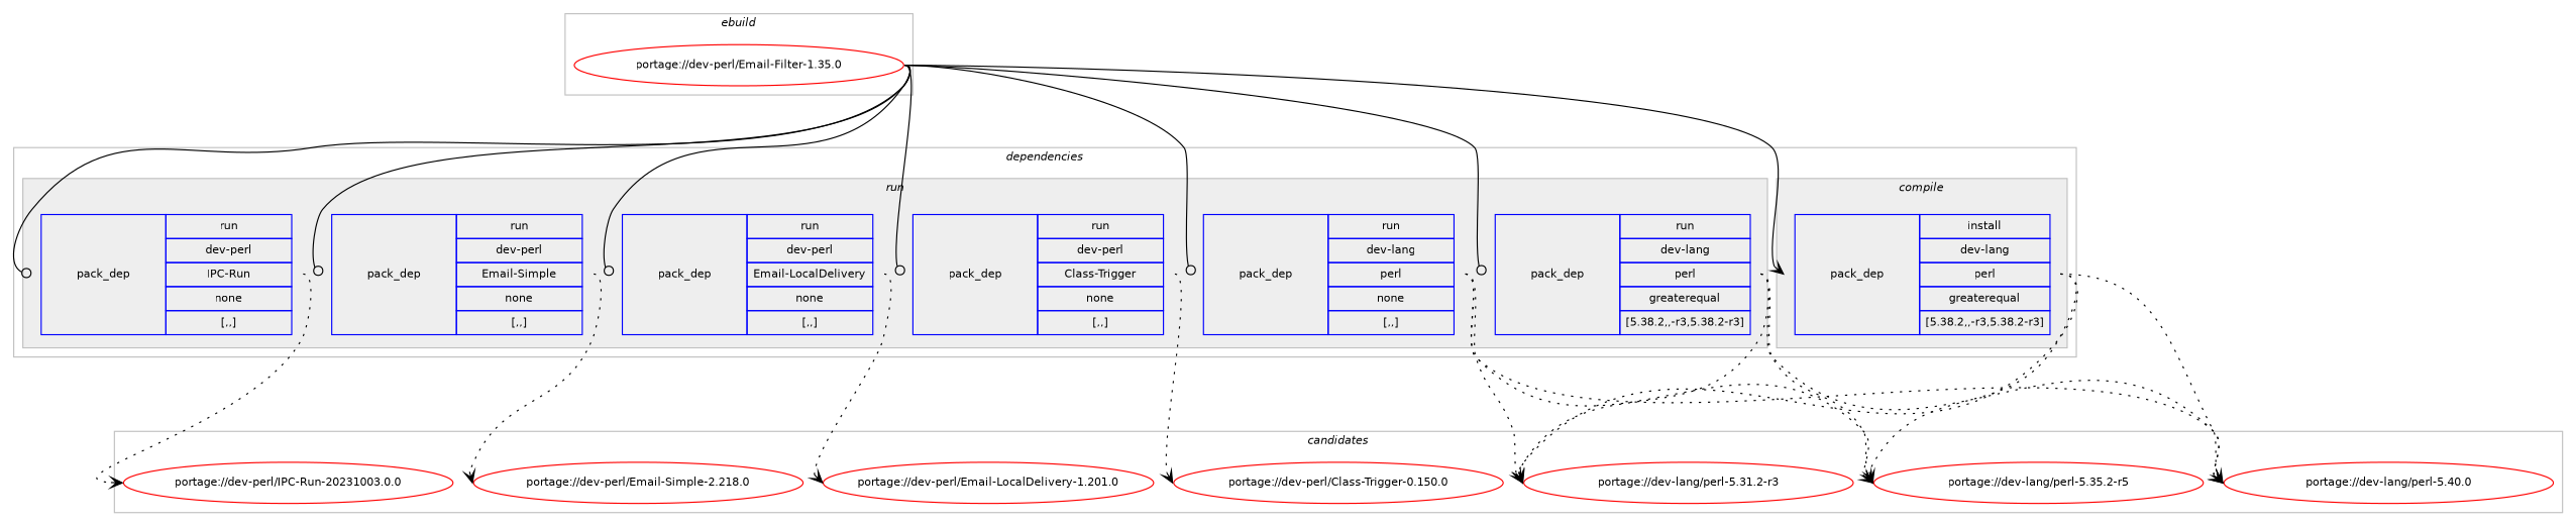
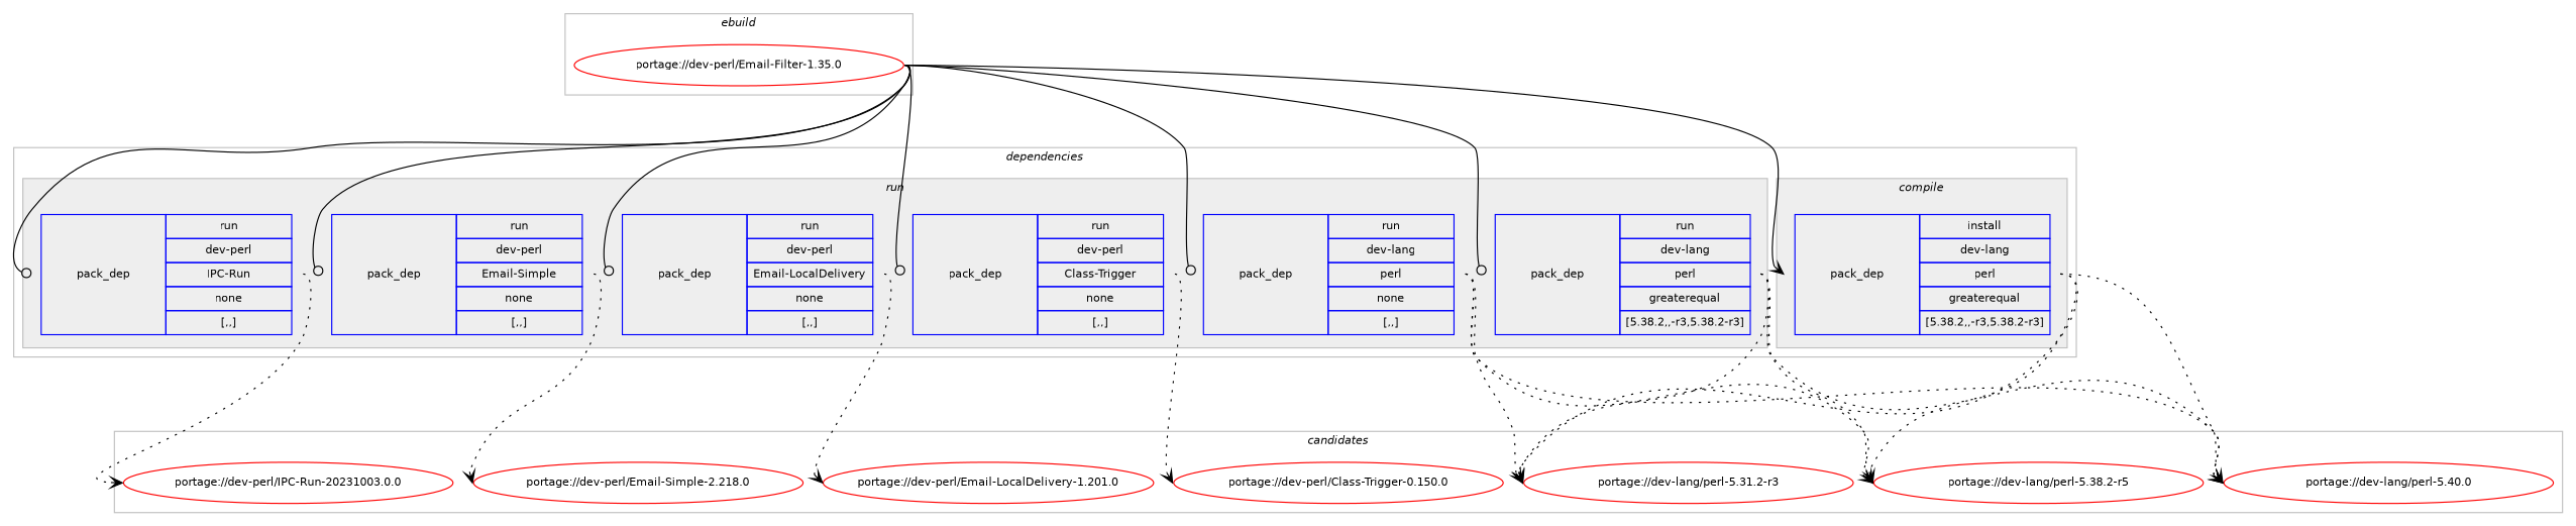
  digraph {
    compound=true
    concentrate=true
    fontname=Helvetica
    fontsize=10
    newrank=true
    rankdir=TB
    ranksep=1.5
    node [color=red fontname=Helvetica fontsize=10]
    edge [arrowhead=vee headport=w style=dotted tailport=e weight=100]
    n1 [label="portage://dev-perl/Email-Filter-1.35.0" width=4]
    n2 [color=blue label=<<TABLE BORDER="0" CELLBORDER="1" CELLSPACING="0" CELLPADDING="4" WIDTH="220"><TR><TD ROWSPAN="6" CELLPADDING="30">pack_dep</TD></TR><TR><TD WIDTH="110">install</TD></TR><TR><TD>dev-lang</TD></TR><TR><TD>perl</TD></TR><TR><TD>greaterequal</TD></TR><TR><TD>[5.38.2,,-r3,5.38.2-r3]</TD></TR></TABLE>> shape=none]
    n3 [color=blue label=<<TABLE BORDER="0" CELLBORDER="1" CELLSPACING="0" CELLPADDING="4" WIDTH="220"><TR><TD ROWSPAN="6" CELLPADDING="30">pack_dep</TD></TR><TR><TD WIDTH="110">run</TD></TR><TR><TD>dev-lang</TD></TR><TR><TD>perl</TD></TR><TR><TD>greaterequal</TD></TR><TR><TD>[5.38.2,,-r3,5.38.2-r3]</TD></TR></TABLE>> shape=none]
    n4 [color=blue label=<<TABLE BORDER="0" CELLBORDER="1" CELLSPACING="0" CELLPADDING="4" WIDTH="220"><TR><TD ROWSPAN="6" CELLPADDING="30">pack_dep</TD></TR><TR><TD WIDTH="110">run</TD></TR><TR><TD>dev-lang</TD></TR><TR><TD>perl</TD></TR><TR><TD>none</TD></TR><TR><TD>[,,]</TD></TR></TABLE>> shape=none]
    n5 [color=blue label=<<TABLE BORDER="0" CELLBORDER="1" CELLSPACING="0" CELLPADDING="4" WIDTH="220"><TR><TD ROWSPAN="6" CELLPADDING="30">pack_dep</TD></TR><TR><TD WIDTH="110">run</TD></TR><TR><TD>dev-perl</TD></TR><TR><TD>Class-Trigger</TD></TR><TR><TD>none</TD></TR><TR><TD>[,,]</TD></TR></TABLE>> shape=none]
    n6 [color=blue label=<<TABLE BORDER="0" CELLBORDER="1" CELLSPACING="0" CELLPADDING="4" WIDTH="220"><TR><TD ROWSPAN="6" CELLPADDING="30">pack_dep</TD></TR><TR><TD WIDTH="110">run</TD></TR><TR><TD>dev-perl</TD></TR><TR><TD>Email-LocalDelivery</TD></TR><TR><TD>none</TD></TR><TR><TD>[,,]</TD></TR></TABLE>> shape=none]
    n7 [color=blue label=<<TABLE BORDER="0" CELLBORDER="1" CELLSPACING="0" CELLPADDING="4" WIDTH="220"><TR><TD ROWSPAN="6" CELLPADDING="30">pack_dep</TD></TR><TR><TD WIDTH="110">run</TD></TR><TR><TD>dev-perl</TD></TR><TR><TD>Email-Simple</TD></TR><TR><TD>none</TD></TR><TR><TD>[,,]</TD></TR></TABLE>> shape=none]
    n8 [color=blue label=<<TABLE BORDER="0" CELLBORDER="1" CELLSPACING="0" CELLPADDING="4" WIDTH="220"><TR><TD ROWSPAN="6" CELLPADDING="30">pack_dep</TD></TR><TR><TD WIDTH="110">run</TD></TR><TR><TD>dev-perl</TD></TR><TR><TD>IPC-Run</TD></TR><TR><TD>none</TD></TR><TR><TD>[,,]</TD></TR></TABLE>> shape=none]
    n9 [label="portage://dev-lang/perl-5.40.0" width=4]
-   n10 [label="portage://dev-lang/perl-5.35.2-r5" width=4]
+   n10 [label="portage://dev-lang/perl-5.38.2-r5" width=4]
    n11 [label="portage://dev-lang/perl-5.31.2-r3" width=4]
    n12 [label="portage://dev-perl/Class-Trigger-0.150.0" width=4]
    n13 [label="portage://dev-perl/Email-LocalDelivery-1.201.0" width=4]
    n14 [label="portage://dev-perl/Email-Simple-2.218.0" width=4]
    n15 [label="portage://dev-perl/IPC-Run-20231003.0.0" width=4]
    subgraph cluster_1 {
      color=gray
      label=<<i>ebuild</i>>
      n1
    }
    subgraph cluster_2 {
      color=gray
      label=<<i>dependencies</i>>
      subgraph cluster_3 {
        color=gray
        fillcolor="#eeeeee"
        label=<<i>compile</i>>
        style=filled
        subgraph sub_4 {
          color=gray
          fillcolor="#eeeeee"
          label=<<i>compile</i>>
          style=filled
          n2
        }
      }
      subgraph cluster_5 {
        color=gray
        fillcolor="#eeeeee"
        label=<<i>compile and run</i>>
        style=filled
      }
      subgraph cluster_6 {
        color=gray
        fillcolor="#eeeeee"
        label=<<i>run</i>>
        style=filled
        subgraph sub_7 {
          color=gray
          fillcolor="#eeeeee"
          label=<<i>run</i>>
          style=filled
          n3
        }
        subgraph sub_8 {
          color=gray
          fillcolor="#eeeeee"
          label=<<i>run</i>>
          style=filled
          n4
        }
        subgraph sub_9 {
          color=gray
          fillcolor="#eeeeee"
          label=<<i>run</i>>
          style=filled
          n5
        }
        subgraph sub_10 {
          color=gray
          fillcolor="#eeeeee"
          label=<<i>run</i>>
          style=filled
          n6
        }
        subgraph sub_11 {
          color=gray
          fillcolor="#eeeeee"
          label=<<i>run</i>>
          style=filled
          n7
        }
        subgraph sub_12 {
          color=gray
          fillcolor="#eeeeee"
          label=<<i>run</i>>
          style=filled
          n8
        }
      }
    }
    subgraph cluster_13 {
      color=gray
      label=<<i>candidates</i>>
      rank=same
      subgraph sub_14 {
        color=black
        label=<<i>candidates</i>>
        nodesep=1
        rank=same
        n9
        n10
        n11
      }
      subgraph sub_15 {
        color=black
        label=<<i>candidates</i>>
        nodesep=1
        rank=same
        n9
        n10
        n11
      }
      subgraph sub_16 {
        color=black
        label=<<i>candidates</i>>
        nodesep=1
        rank=same
        n9
        n10
        n11
      }
      subgraph sub_17 {
        color=black
        label=<<i>candidates</i>>
        nodesep=1
        rank=same
        n12
      }
      subgraph sub_18 {
        color=black
        label=<<i>candidates</i>>
        nodesep=1
        rank=same
        n13
      }
      subgraph sub_19 {
        color=black
        label=<<i>candidates</i>>
        nodesep=1
        rank=same
        n14
      }
      subgraph sub_20 {
        color=black
        label=<<i>candidates</i>>
        nodesep=1
        rank=same
        n15
      }
    }
    n1 -> n2 [style=solid weight=20]
    n1 -> n3 [arrowhead=odot style=solid weight=20]
    n1 -> n4 [arrowhead=odot style=solid weight=20]
    n1 -> n5 [arrowhead=odot style=solid weight=20]
    n1 -> n6 [arrowhead=odot style=solid weight=20]
    n1 -> n7 [arrowhead=odot style=solid weight=20]
    n1 -> n8 [arrowhead=odot style=solid weight=20]
    n2 -> n9
    n2 -> n10
    n2 -> n11
    n3 -> n9
    n3 -> n10
    n3 -> n11
    n4 -> n9
    n4 -> n10
    n4 -> n11
    n5 -> n12
    n6 -> n13
    n7 -> n14
    n8 -> n15
  }
